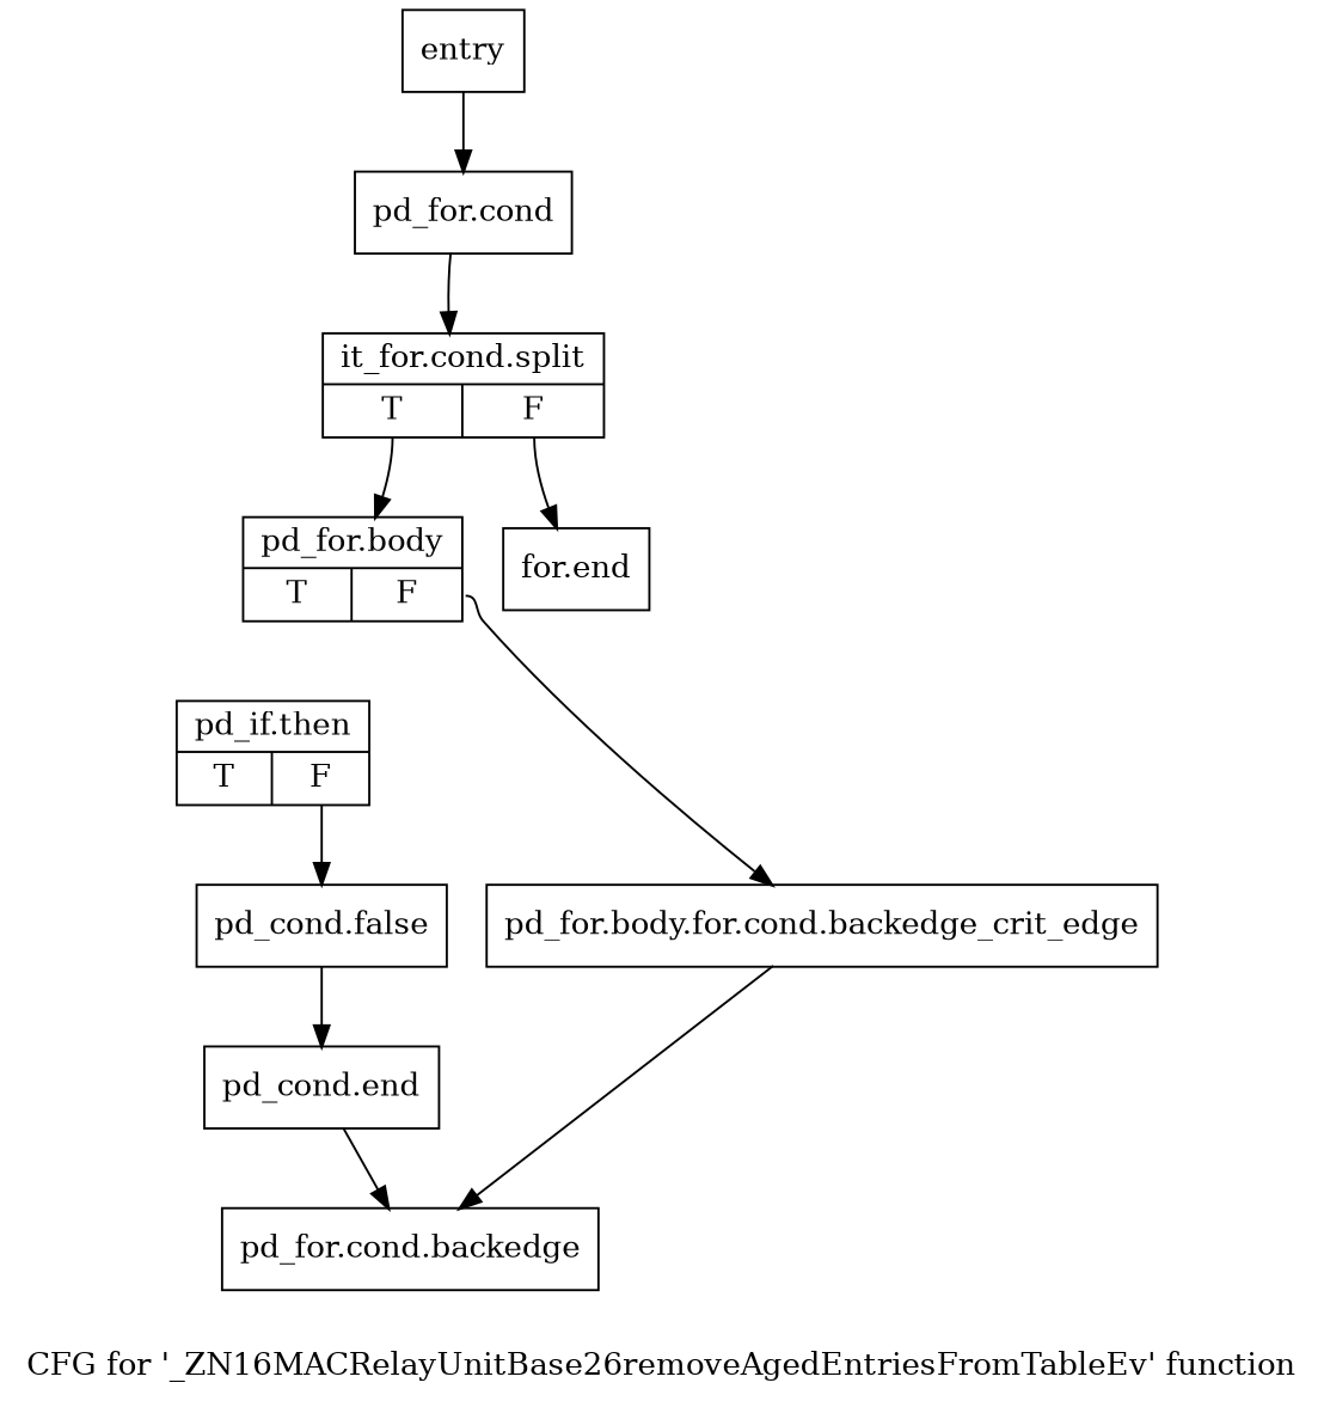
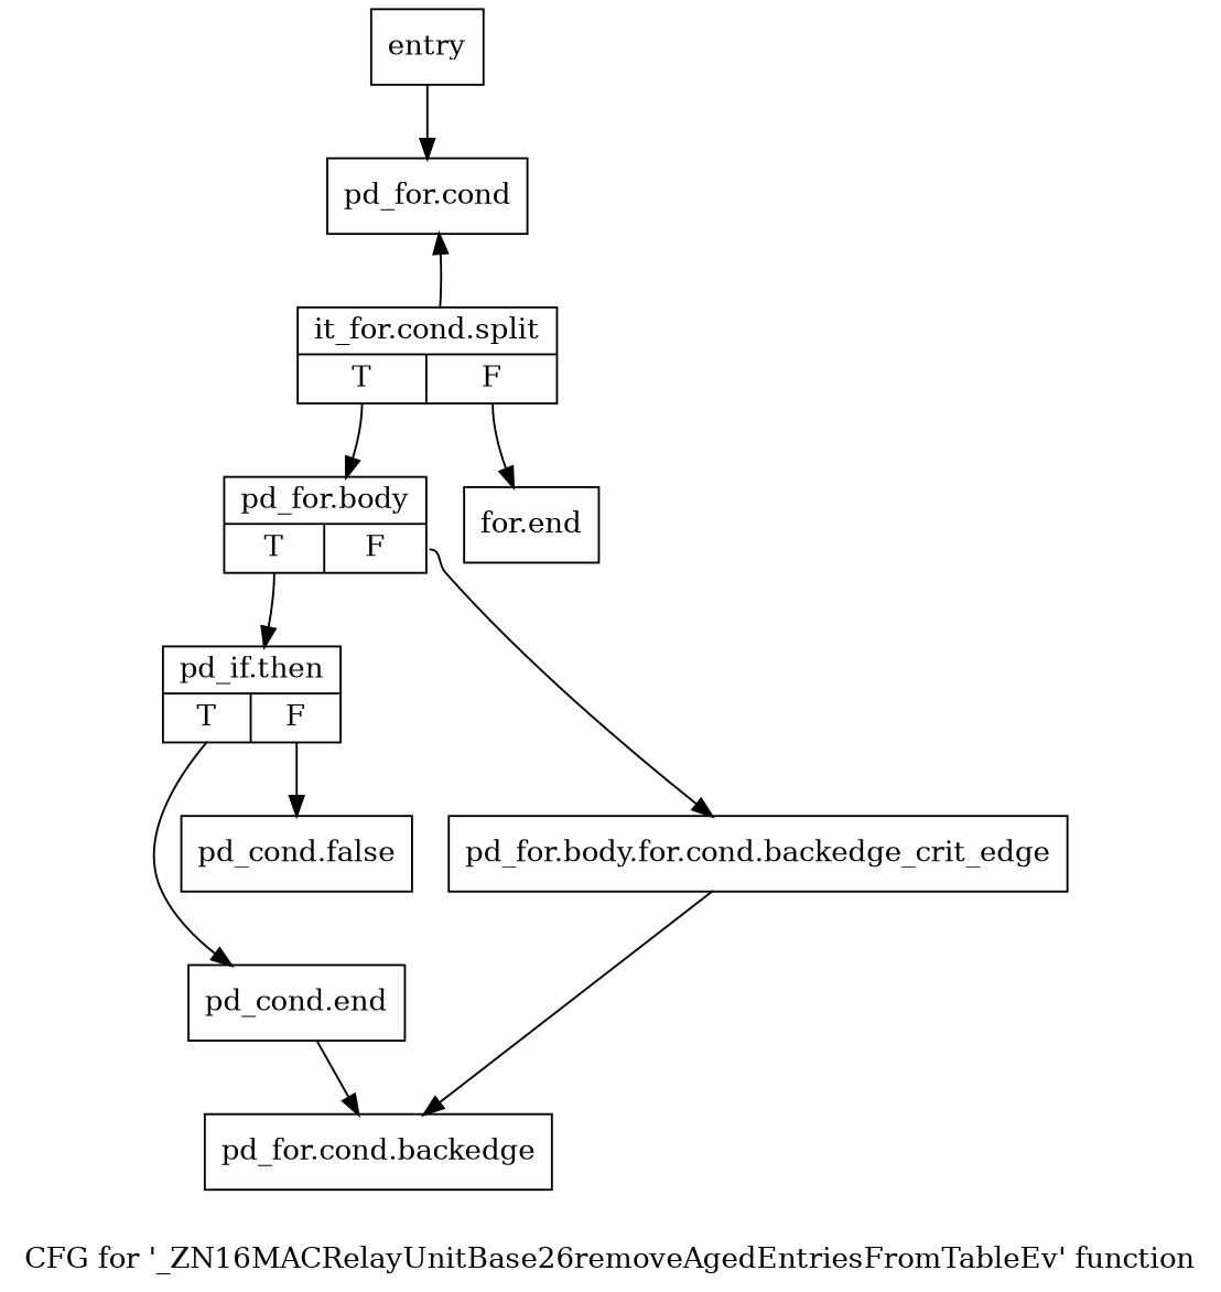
  digraph {
    label="CFG for '_ZN16MACRelayUnitBase26removeAgedEntriesFromTableEv' function"
    node [shape=record]
    n1 [label="{entry}"]
    n2 [label="{pd_for.cond}"]
    n3 [label="{it_for.cond.split|{<s0>T|<s1>F}}"]
    n4 [label="{pd_for.body|{<s0>T|<s1>F}}"]
    n5 [label="{for.end}"]
    n6 [label="{pd_if.then|{<s0>T|<s1>F}}"]
    n7 [label="{pd_for.body.for.cond.backedge_crit_edge}"]
    n8 [label="{pd_cond.false}"]
    n9 [label="{pd_for.cond.backedge}"]
    n10 [label="{pd_cond.end}"]
    n1 -> n2
-   n2 -> n3
+   n3 -> n2
    n3 -> n4 [tailport=s0]
    n3 -> n5 [tailport=s1]
+   n4 -> n6 [tailport=s0]
    n4 -> n7 [tailport=s1]
    n6 -> n8 [tailport=s1]
    n7 -> n9
-   n8 -> n10
+   n6 -> n10
    n10 -> n9
  }
